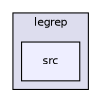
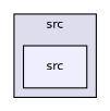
  digraph {
    compound=true
    rankdir=LR
    n1 [fillcolor="#eeeeff" fontname=Helvetica fontsize=10 label=src pencolor=black shape=box style=filled]
    subgraph cluster_1 {
      bgcolor="#ddddee"
      fontname=Helvetica
      fontsize=10
-     label=legrep
+     label=src
      pencolor=black
      n1
    }
  }
